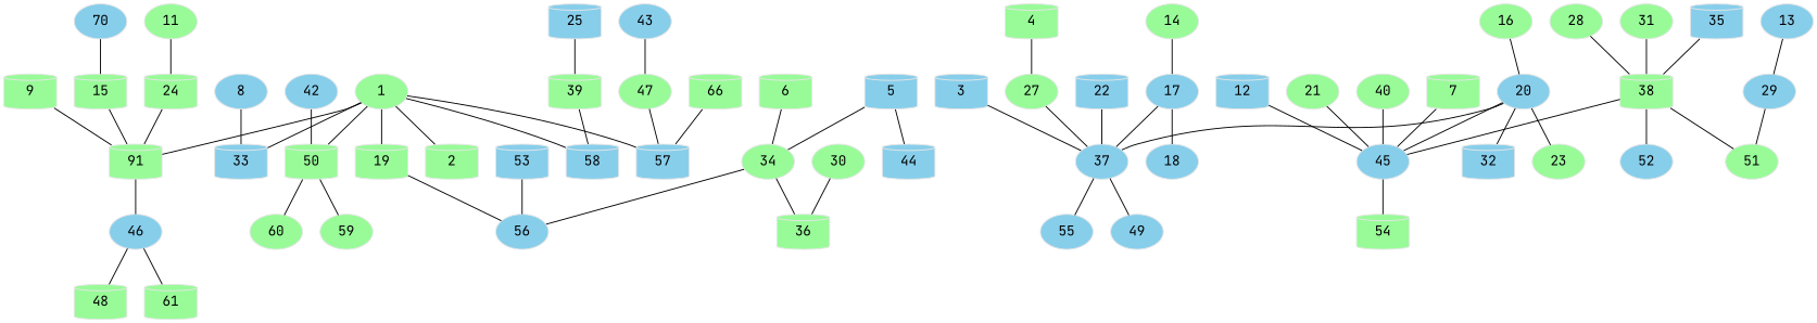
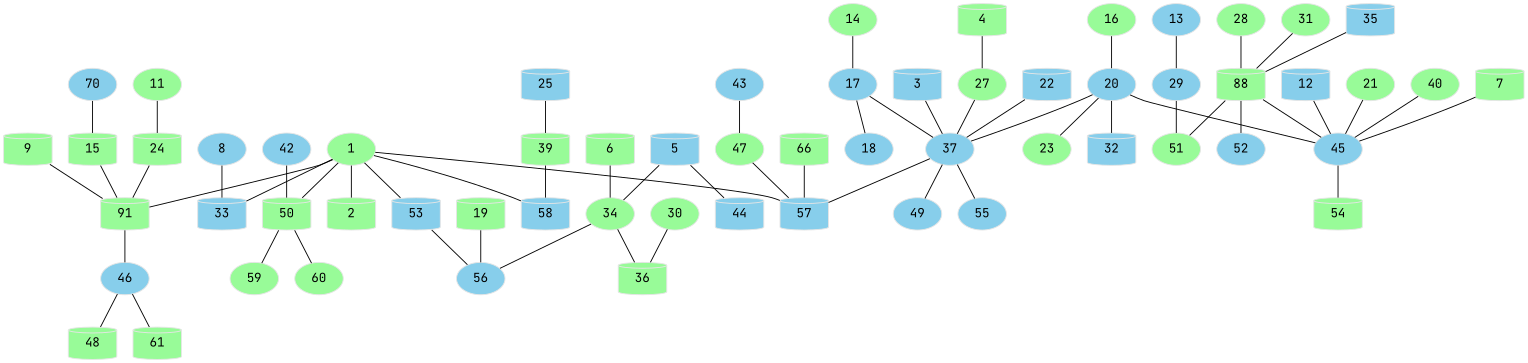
  graph {
    fontname="JetBrains Mono"
    node [color=gray90 fillcolor=palegreen fontname="JetBrains Mono" shape=ellipse style=filled]
    edge [fontname="JetBrains Mono" weight=1.0]
    2 [shape=cylinder]
    1
    33 [fillcolor=skyblue shape=cylinder]
    n4 [label=91 shape=cylinder]
    50 [shape=cylinder]
    53 [fillcolor=skyblue shape=cylinder]
    57 [fillcolor=skyblue shape=cylinder]
    58 [fillcolor=skyblue shape=cylinder]
    46 [fillcolor=skyblue]
    59
    60
    56 [fillcolor=skyblue]
    3 [fillcolor=skyblue shape=cylinder]
    37 [fillcolor=skyblue]
    49 [fillcolor=skyblue]
    55 [fillcolor=skyblue]
    4 [shape=cylinder]
    27
    5 [fillcolor=skyblue shape=cylinder]
    34
    44 [fillcolor=skyblue shape=cylinder]
    36 [shape=cylinder]
    6 [shape=cylinder]
    7 [shape=cylinder]
    45 [fillcolor=skyblue]
    54 [shape=cylinder]
    8 [fillcolor=skyblue]
    9 [shape=cylinder]
    n29 [fillcolor=skyblue label=70]
    15 [shape=cylinder]
    24 [shape=cylinder]
    11
    12 [fillcolor=skyblue shape=cylinder]
    13 [fillcolor=skyblue]
    29 [fillcolor=skyblue]
    51
    17 [fillcolor=skyblue]
    14
    18 [fillcolor=skyblue]
    20 [fillcolor=skyblue]
    16
    23
    32 [fillcolor=skyblue shape=cylinder]
    19 [shape=cylinder]
    21
    22 [fillcolor=skyblue shape=cylinder]
    25 [fillcolor=skyblue shape=cylinder]
    39 [shape=cylinder]
    n49 [label=66 shape=cylinder]
-   38 [shape=cylinder]
+   38 [shape=cylinder label=88]
    28
    52 [fillcolor=skyblue]
    30
    31
    35 [fillcolor=skyblue shape=cylinder]
    40
    48 [shape=cylinder]
    61 [shape=cylinder]
    42 [fillcolor=skyblue]
    43 [fillcolor=skyblue]
    47
    1 -- 2
    1 -- 33
    1 -- n4
    1 -- 50
-   1 -- 19
+   1 -- 53
    1 -- 57
    1 -- 58
    n4 -- 46
    50 -- 59
    50 -- 60
    53 -- 56
    46 -- 48
    46 -- 61
    3 -- 37
+   37 -- 57
    37 -- 49
    37 -- 55
    4 -- 27
    27 -- 37
    5 -- 34
    5 -- 44
    34 -- 56
    34 -- 36
    6 -- 34
    7 -- 45
    45 -- 54
    8 -- 33
    9 -- n4
    n29 -- 15
    15 -- n4
    24 -- n4
    11 -- 24
    12 -- 45
    13 -- 29
    29 -- 51
    17 -- 37
    17 -- 18
    14 -- 17
    20 -- 37
    20 -- 45
    20 -- 23
    20 -- 32
    16 -- 20
    19 -- 56
    21 -- 45
    22 -- 37
    25 -- 39
    39 -- 58
    n49 -- 57
    38 -- 45
    38 -- 51
    38 -- 52
    28 -- 38
    30 -- 36
    31 -- 38
    35 -- 38
    40 -- 45
    42 -- 50
    43 -- 47
    47 -- 57
  }
